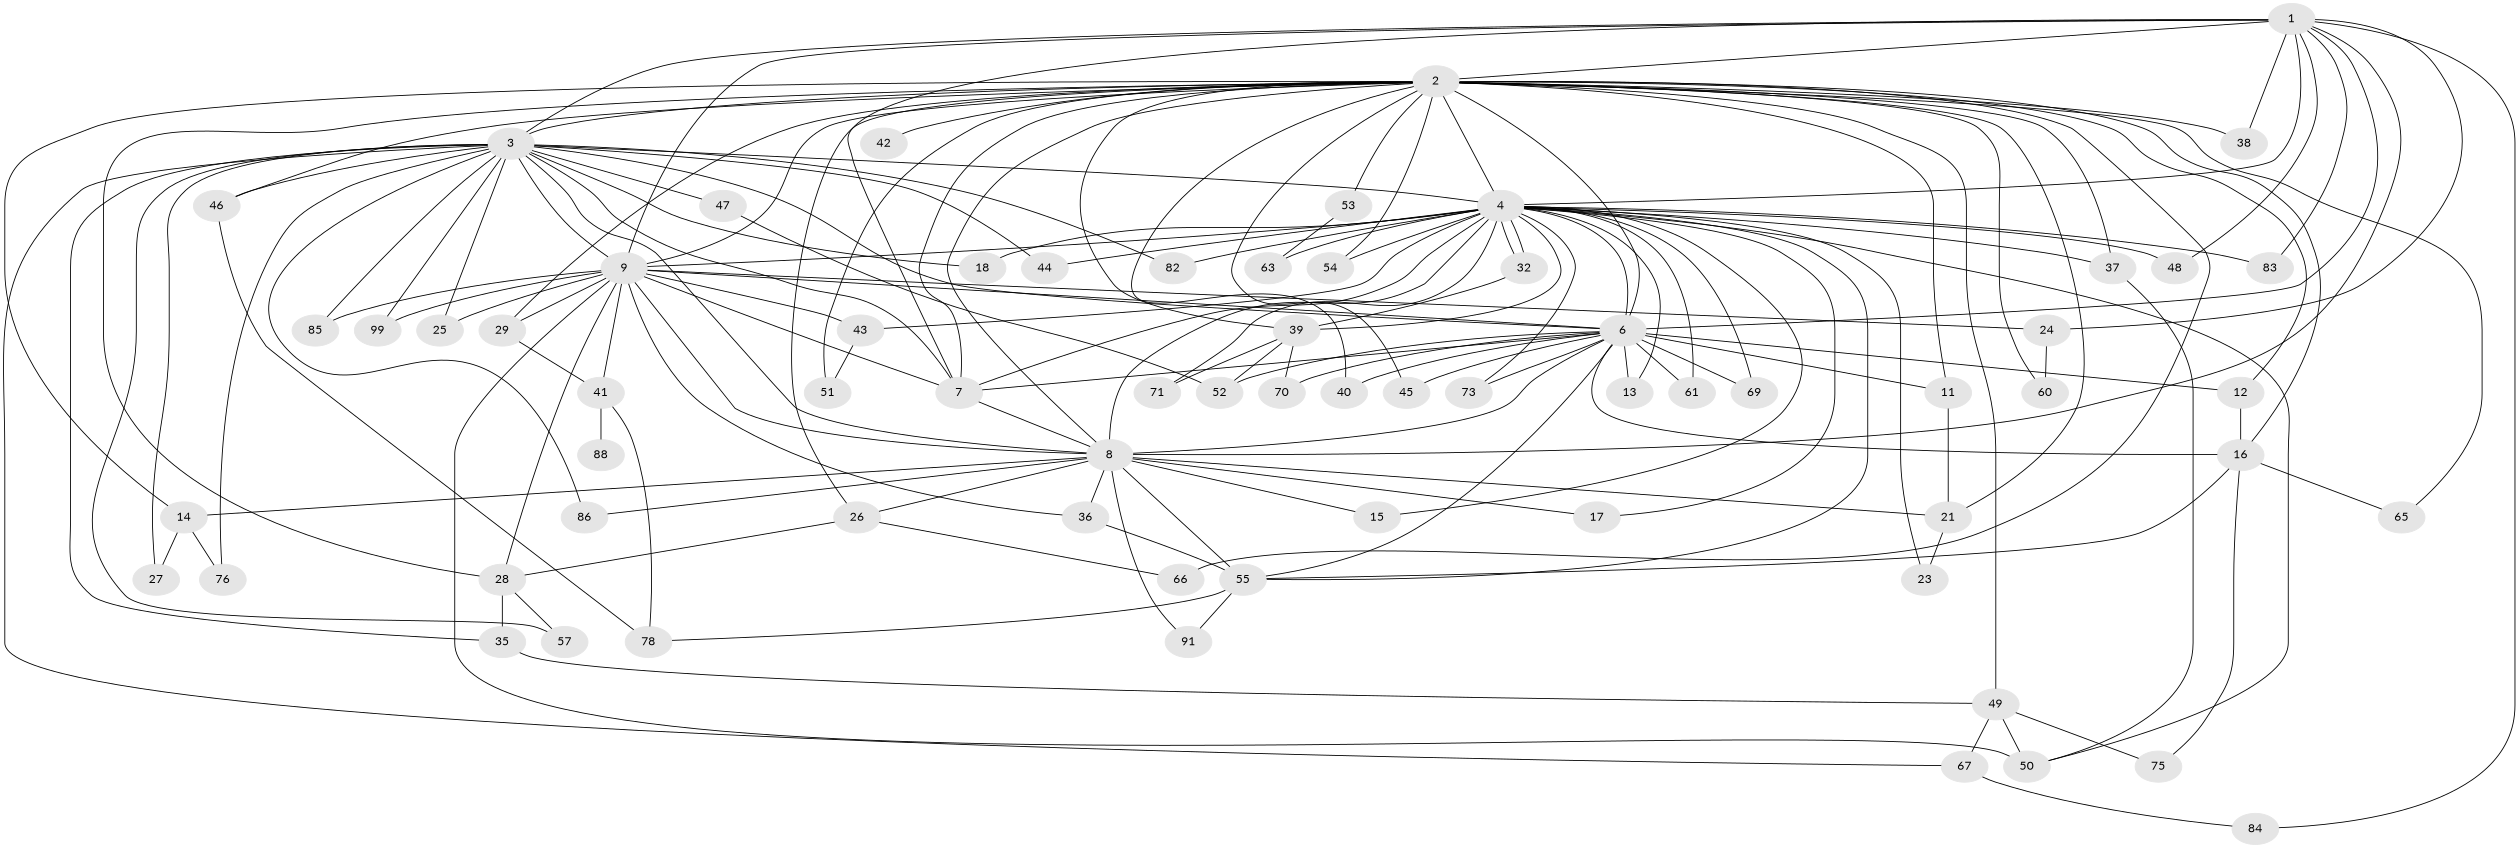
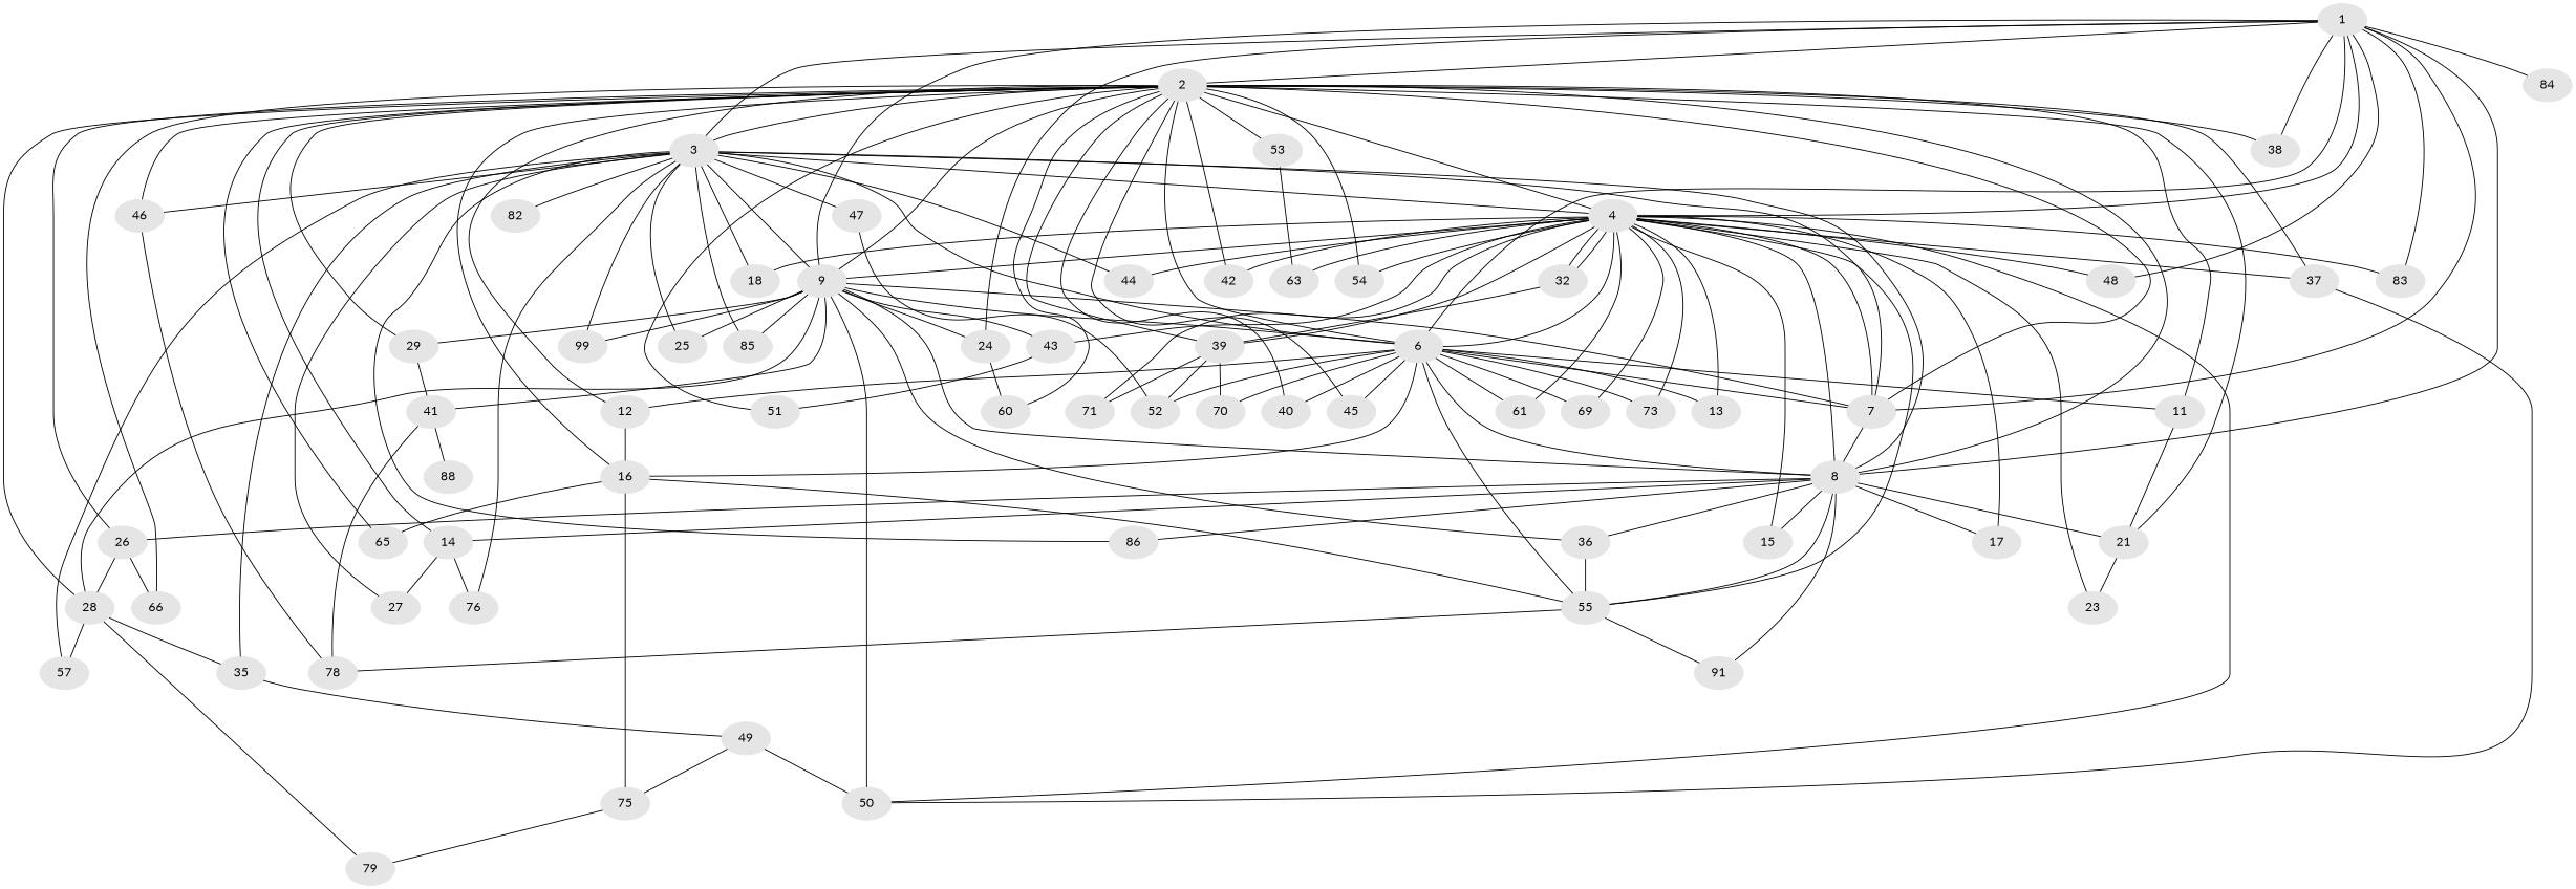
  graph {
    fontname=Lato
    node [color=gray90 fontname=Lato style=filled]
    edge [fontname=Lato]
    1 [super="+30"]
    2 [super="+10"]
    3 [super="+33"]
    4 [super="+9"]
    n5 [label=9 super="+68"]
    6 [super="+22"]
    7 [super="+20"]
    8 [super="+19"]
    24
    38
    48
    83
    84
    11 [super="+87"]
    12 [super="+34"]
    14
    16 [super="+89"]
    21 [super="+81"]
    26
    28 [super="+31"]
    29
    37
    39 [super="+56"]
    40
    42
    45
    46
    49 [super="+72"]
    51
    53
    54
    60
    65
    66
    18
    25
    27
    35 [super="+62"]
    44
    47 [super="+74"]
    57
-   67
    76
    82
    85
    86
    n47 [label=99]
    13
    15
    17
    23
    32
    43
    50 [super="+77"]
    55 [super="+58"]
    61
    63
    69
    71
    73
    36 [super="+64"]
    41
    52
    70
    91
    75
+   79
    78 [super="+80"]
    88
    1 -- 2 [weight=2]
    1 -- 3
    1 -- 4 [weight=2]
    1 -- n5
    1 -- 6
    1 -- 7
    1 -- 8
    1 -- 24
    1 -- 38
    1 -- 48
    1 -- 83
    1 -- 84
    2 -- 3 [weight=2]
    2 -- 4 [weight=4]
    2 -- n5 [weight=2]
    2 -- 6 [weight=3]
    2 -- 7 [weight=2]
    2 -- 8 [weight=2]
    2 -- 38
    2 -- 11
    2 -- 12
    2 -- 14
    2 -- 16
    2 -- 21
    2 -- 26
    2 -- 28
    2 -- 29
    2 -- 37
    2 -- 39
    2 -- 40
    2 -- 42
    2 -- 45
    2 -- 46
-   2 -- 49 [weight=2]
    2 -- 51
    2 -- 53
    2 -- 54
    2 -- 60
    2 -- 65
    2 -- 66
    3 -- 4 [weight=2]
    3 -- n5
    3 -- 6
    3 -- 7 [weight=2]
    3 -- 8
    3 -- 46
    3 -- 18
    3 -- 25
    3 -- 27
    3 -- 35
    3 -- 44
    3 -- 47
    3 -- 57
-   3 -- 67
    3 -- 76
    3 -- 82
    3 -- 85
    3 -- 86
    3 -- n47
    4 -- n5 [weight=2]
    4 -- 6 [weight=2]
    4 -- 7 [weight=2]
    4 -- 8 [weight=2]
    4 -- 48
    4 -- 83
    4 -- 37
    4 -- 39
    4 -- 54
    4 -- 18
    4 -- 44
-   4 -- 82
+   4 -- 42
    4 -- 13
    4 -- 15
    4 -- 17
    4 -- 23
    4 -- 32
    4 -- 32
    4 -- 43
    4 -- 50
    4 -- 55
    4 -- 61
    4 -- 63
    4 -- 69
    4 -- 71
    4 -- 73
    n5 -- 6
    n5 -- 7
    n5 -- 8
    n5 -- 24
    n5 -- 28
    n5 -- 29
    n5 -- 25
    n5 -- 85
    n5 -- n47
    n5 -- 43
    n5 -- 50
    n5 -- 36
    n5 -- 41
    6 -- 7
    6 -- 8
    6 -- 11
    6 -- 12
    6 -- 16
    6 -- 40
    6 -- 45
    6 -- 13
    6 -- 55
    6 -- 61
    6 -- 69
    6 -- 73
    6 -- 52
    6 -- 70
    7 -- 8
    8 -- 14
    8 -- 21
    8 -- 26
    8 -- 86
    8 -- 15
    8 -- 17 [weight=2]
    8 -- 55
    8 -- 36
    8 -- 91
    24 -- 60
    11 -- 21
    12 -- 16
    14 -- 27
    14 -- 76
    16 -- 65
    16 -- 55
    16 -- 75
    21 -- 23
    26 -- 28
    26 -- 66
    28 -- 35
    28 -- 57
+   28 -- 79
    29 -- 41
    37 -- 50
    39 -- 71
    39 -- 52
    39 -- 70
    46 -- 78
-   49 -- 67
    49 -- 50 [weight=2]
    49 -- 75
    53 -- 63
    35 -- 49
    47 -- 52
-   67 -- 84
    32 -- 39
    43 -- 51
    55 -- 91
    55 -- 78
    36 -- 55
    41 -- 78
    41 -- 88
+   75 -- 79
  }
